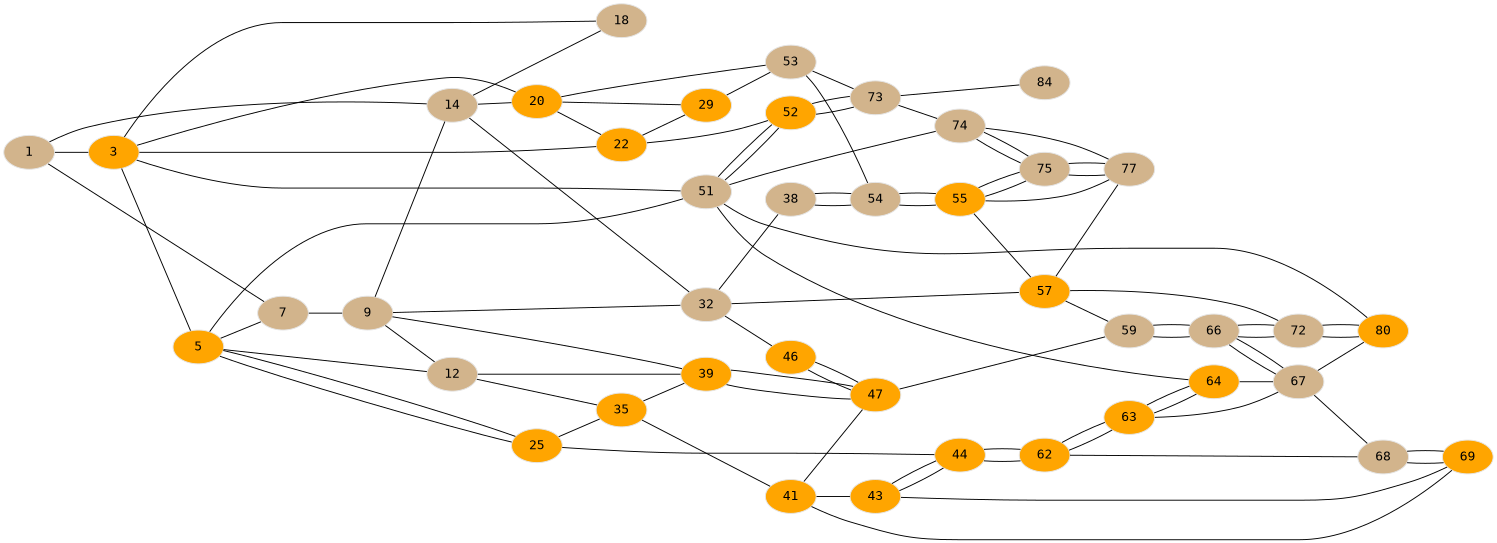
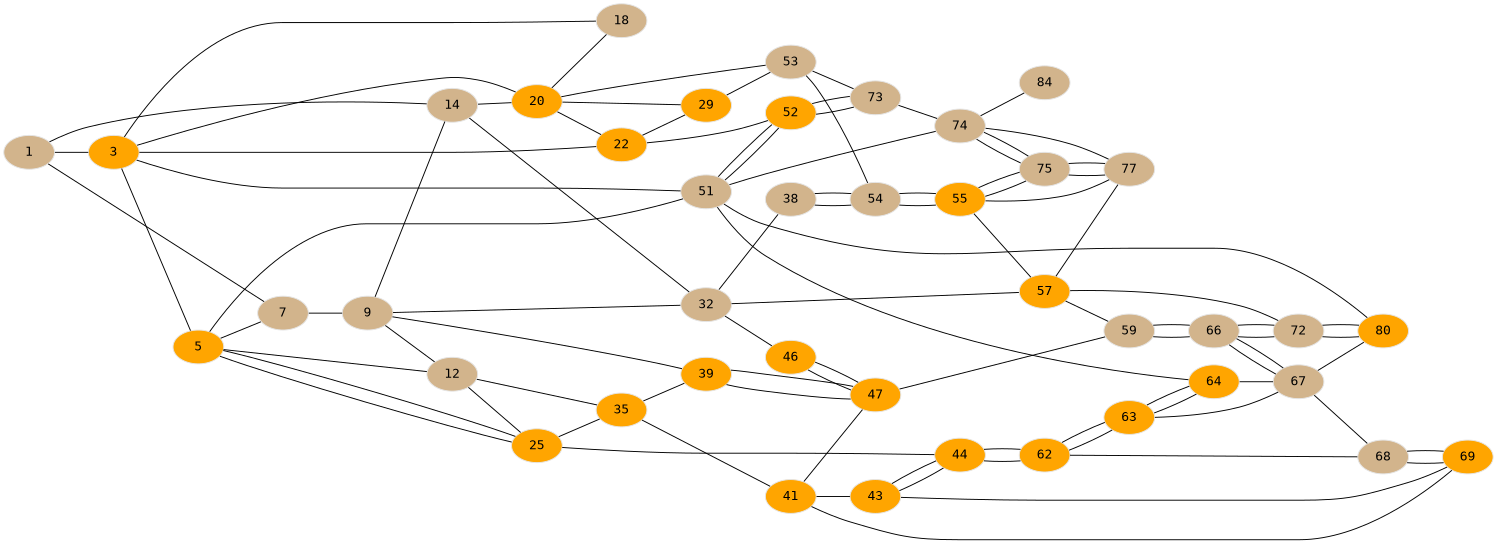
  graph {
    fontname="DejaVu Sans Mono"
    rankdir=LR
    node [color=gray90 fillcolor=tan fontname="DejaVu Sans Mono" style=filled]
    edge [fontname="DejaVu Sans Mono"]
    1 [super="+2"]
    3 [fillcolor=orange super="+4+16"]
    7 [super="+8"]
    14 [super="+17+15"]
    5 [fillcolor=orange super="+6"]
    18
    20 [fillcolor=orange super="+24+21"]
    22 [fillcolor=orange super="+23+48"]
    51 [super="+65"]
    9 [super="+10"]
    32 [super="+33"]
    12 [super="+13"]
    25 [fillcolor=orange super="+36"]
    29 [fillcolor=orange super="+49+30"]
    53 [super="+61"]
    52 [fillcolor=orange]
    64 [fillcolor=orange]
    74 [super="+82"]
    80 [fillcolor=orange super="+85"]
    35 [fillcolor=orange super="+40"]
    44 [fillcolor=orange]
    39 [fillcolor=orange]
    38
    46 [fillcolor=orange]
    57 [fillcolor=orange super="+71+58"]
    47 [fillcolor=orange super="+60"]
    41 [fillcolor=orange super="+42"]
    54
    73
    62 [fillcolor=orange]
    59
    77 [super="+78"]
    72
    43 [fillcolor=orange]
    69 [fillcolor=orange super="+70"]
    55 [fillcolor=orange super="+56"]
    63 [fillcolor=orange]
    68 [super="+76"]
    66
    67 [super="+79"]
    75
    84
    1 -- 3
    1 -- 7
    1 -- 14
    3 -- 5
    3 -- 18
    3 -- 20
    3 -- 22
    3 -- 51
    7 -- 9
-   14 -- 18
+   20 -- 18
    14 -- 20 [weight=2]
    14 -- 32
    5 -- 7
    5 -- 51
    5 -- 12
    5 -- 25
    5 -- 25
    20 -- 22
    20 -- 29 [weight=2]
    20 -- 53
    22 -- 29 [weight=2]
    22 -- 52
    51 -- 52
    51 -- 52
    51 -- 64
    51 -- 74
    51 -- 80
    9 -- 14
    9 -- 32
    9 -- 12
    9 -- 39
    32 -- 38
    32 -- 46 [weight=2]
    32 -- 57
-   12 -- 39
+   12 -- 25
    12 -- 35
    25 -- 35
    25 -- 44
    29 -- 53
    53 -- 54
    53 -- 73
    52 -- 73
    52 -- 73
    64 -- 67
    74 -- 77
    74 -- 75
    74 -- 75
-   73 -- 84 [weight=2]
+   74 -- 84 [weight=2]
    35 -- 39
    35 -- 41
    44 -- 62
    44 -- 62
    39 -- 47
    39 -- 47
    38 -- 54
    38 -- 54
    46 -- 47
    46 -- 47
    57 -- 59
    57 -- 77
    57 -- 72
    47 -- 59
    41 -- 47
    41 -- 43
    41 -- 69
    54 -- 55
    54 -- 55
    73 -- 74
    62 -- 63
    62 -- 63
    62 -- 68
    59 -- 66
    59 -- 66
    72 -- 80
    72 -- 80
    43 -- 44
    43 -- 44
    43 -- 69
    55 -- 57
    55 -- 77
    55 -- 75
    55 -- 75
    63 -- 64
    63 -- 64
    63 -- 67
    68 -- 69 [weight=2]
    68 -- 69
    66 -- 72
    66 -- 72
    66 -- 67
    66 -- 67
    67 -- 80
    67 -- 68
    75 -- 77
    75 -- 77
  }
